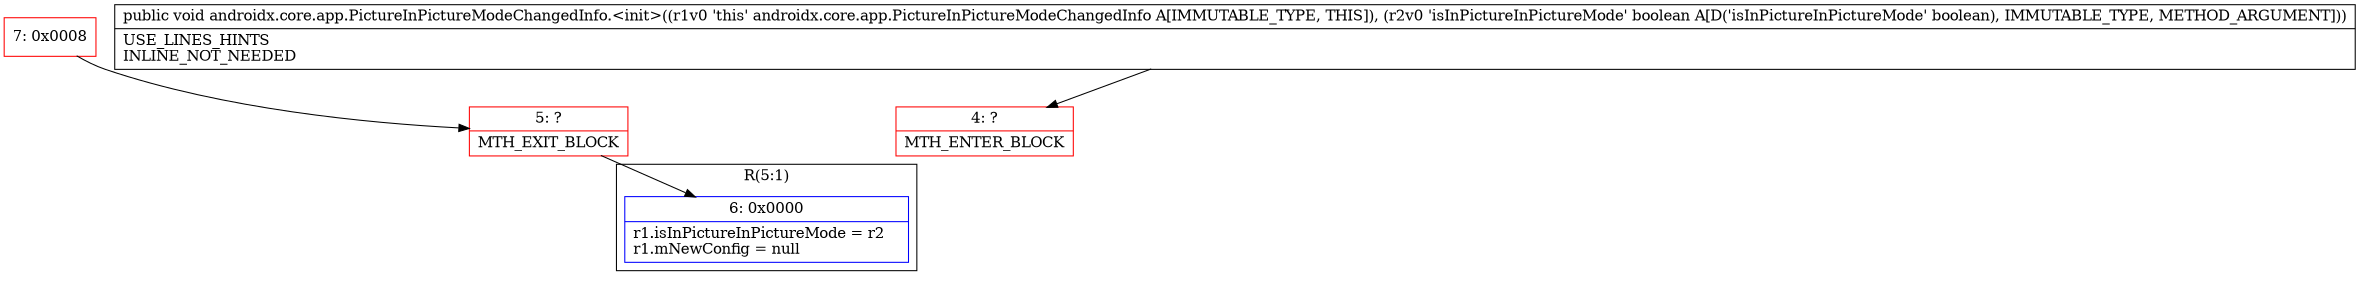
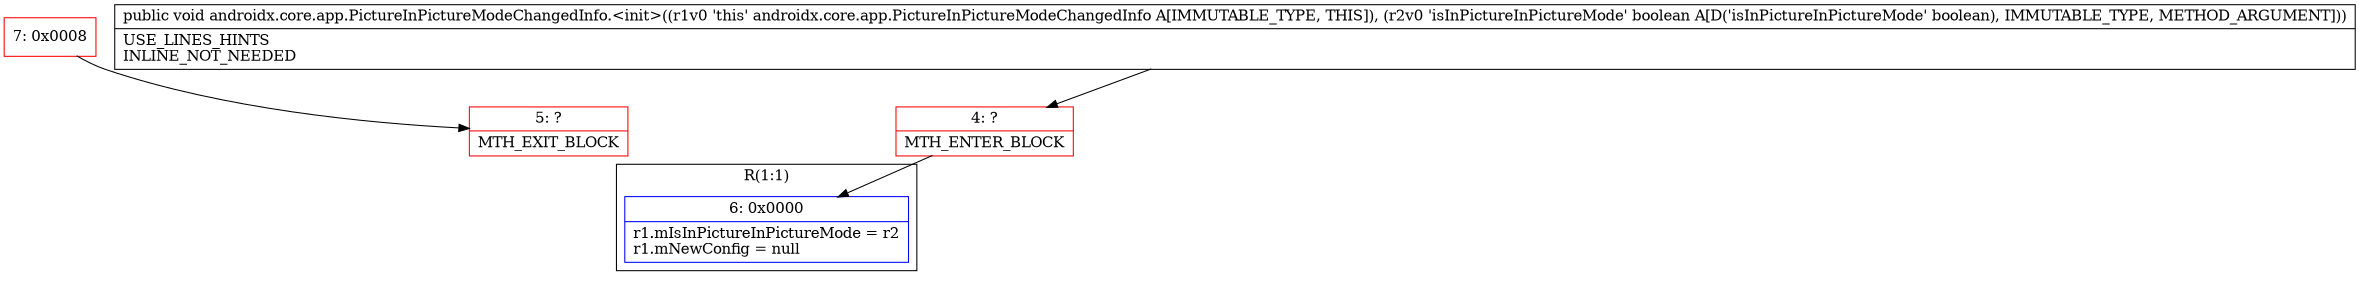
  digraph {
    node [color=red shape=record]
-   n1 [color=blue label="{6\:\ 0x0000|r1.isInPictureInPictureMode = r2\lr1.mNewConfig = null\l}"]
+   n1 [color=blue label="{6\:\ 0x0000|r1.mIsInPictureInPictureMode = r2\lr1.mNewConfig = null\l}"]
    n2 [label="{7\:\ 0x0008}"]
    n3 [label="{5\:\ ?|MTH_EXIT_BLOCK\l}"]
    n4 [label="{4\:\ ?|MTH_ENTER_BLOCK\l}"]
    n5 [label="{public void androidx.core.app.PictureInPictureModeChangedInfo.\<init\>((r1v0 'this' androidx.core.app.PictureInPictureModeChangedInfo A[IMMUTABLE_TYPE, THIS]), (r2v0 'isInPictureInPictureMode' boolean A[D('isInPictureInPictureMode' boolean), IMMUTABLE_TYPE, METHOD_ARGUMENT]))  | USE_LINES_HINTS\lINLINE_NOT_NEEDED\l}" color=""]
    subgraph cluster_1 {
-     label="R(5:1)"
+     label="R(1:1)"
      n1
    }
    n2 -> n3
-   n3 -> n1
+   n4 -> n1
    n5 -> n4
  }
